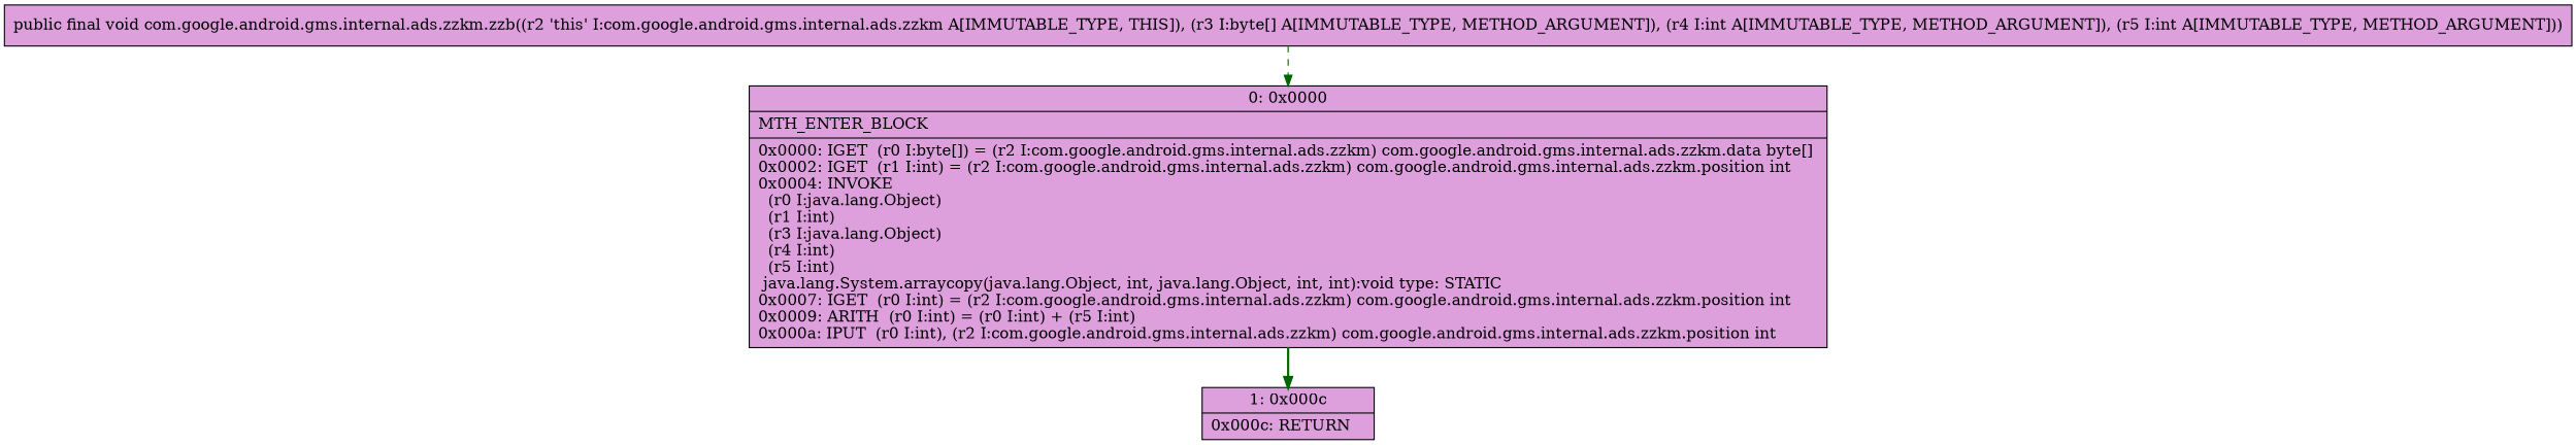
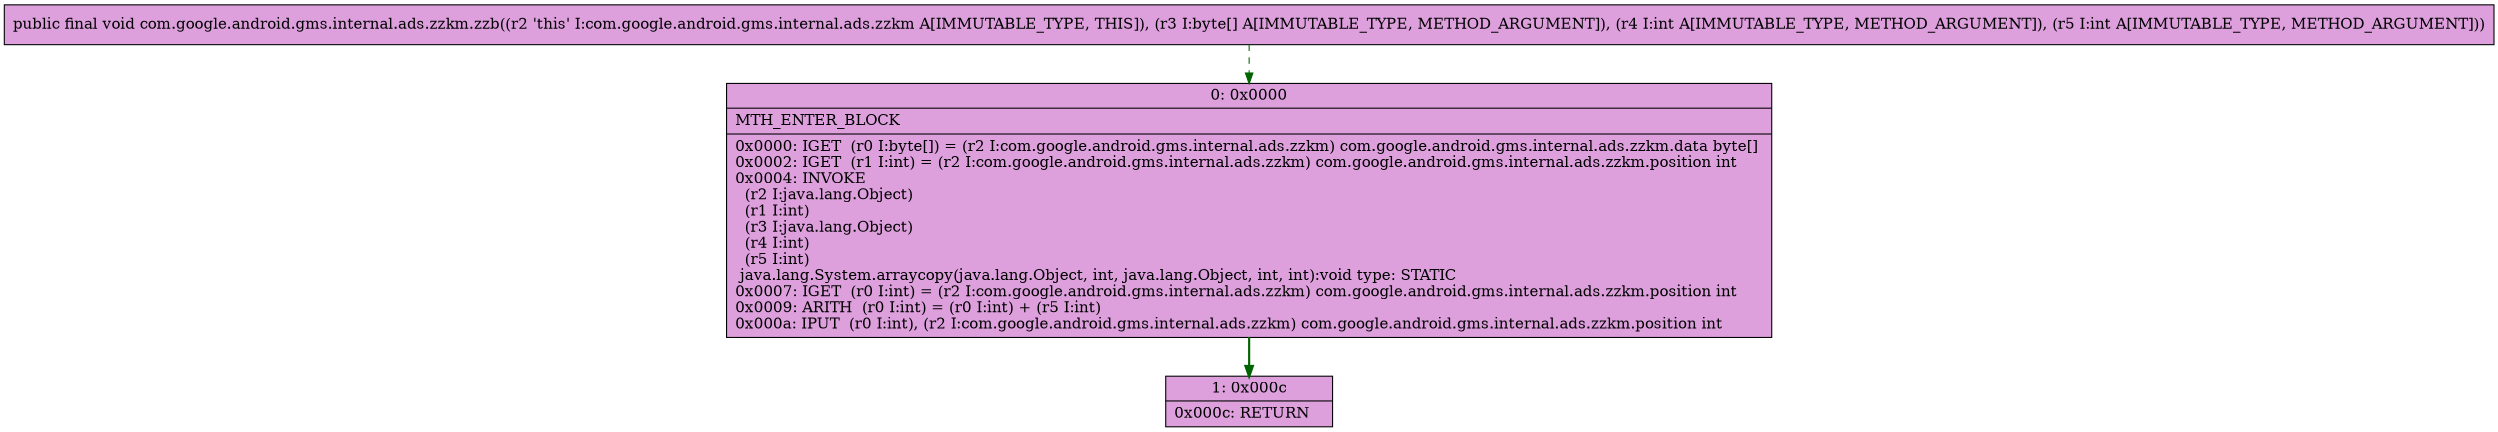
  digraph {
    node [shape=record style=filled fillcolor=plum]
    edge [color=darkgreen]
-   n1 [label="{0\:\ 0x0000|MTH_ENTER_BLOCK\l|0x0000: IGET  (r0 I:byte[]) = (r2 I:com.google.android.gms.internal.ads.zzkm) com.google.android.gms.internal.ads.zzkm.data byte[] \l0x0002: IGET  (r1 I:int) = (r2 I:com.google.android.gms.internal.ads.zzkm) com.google.android.gms.internal.ads.zzkm.position int \l0x0004: INVOKE  \l  (r0 I:java.lang.Object)\l  (r1 I:int)\l  (r3 I:java.lang.Object)\l  (r4 I:int)\l  (r5 I:int)\l java.lang.System.arraycopy(java.lang.Object, int, java.lang.Object, int, int):void type: STATIC \l0x0007: IGET  (r0 I:int) = (r2 I:com.google.android.gms.internal.ads.zzkm) com.google.android.gms.internal.ads.zzkm.position int \l0x0009: ARITH  (r0 I:int) = (r0 I:int) + (r5 I:int) \l0x000a: IPUT  (r0 I:int), (r2 I:com.google.android.gms.internal.ads.zzkm) com.google.android.gms.internal.ads.zzkm.position int \l}"]
+   n1 [label="{0\:\ 0x0000|MTH_ENTER_BLOCK\l|0x0000: IGET  (r0 I:byte[]) = (r2 I:com.google.android.gms.internal.ads.zzkm) com.google.android.gms.internal.ads.zzkm.data byte[] \l0x0002: IGET  (r1 I:int) = (r2 I:com.google.android.gms.internal.ads.zzkm) com.google.android.gms.internal.ads.zzkm.position int \l0x0004: INVOKE  \l  (r2 I:java.lang.Object)\l  (r1 I:int)\l  (r3 I:java.lang.Object)\l  (r4 I:int)\l  (r5 I:int)\l java.lang.System.arraycopy(java.lang.Object, int, java.lang.Object, int, int):void type: STATIC \l0x0007: IGET  (r0 I:int) = (r2 I:com.google.android.gms.internal.ads.zzkm) com.google.android.gms.internal.ads.zzkm.position int \l0x0009: ARITH  (r0 I:int) = (r0 I:int) + (r5 I:int) \l0x000a: IPUT  (r0 I:int), (r2 I:com.google.android.gms.internal.ads.zzkm) com.google.android.gms.internal.ads.zzkm.position int \l}"]
    n2 [label="{1\:\ 0x000c|0x000c: RETURN   \l}"]
    n3 [label="{public final void com.google.android.gms.internal.ads.zzkm.zzb((r2 'this' I:com.google.android.gms.internal.ads.zzkm A[IMMUTABLE_TYPE, THIS]), (r3 I:byte[] A[IMMUTABLE_TYPE, METHOD_ARGUMENT]), (r4 I:int A[IMMUTABLE_TYPE, METHOD_ARGUMENT]), (r5 I:int A[IMMUTABLE_TYPE, METHOD_ARGUMENT])) }"]
    n1 -> n2 [style=bold]
    n3 -> n1 [style=dashed]
  }
